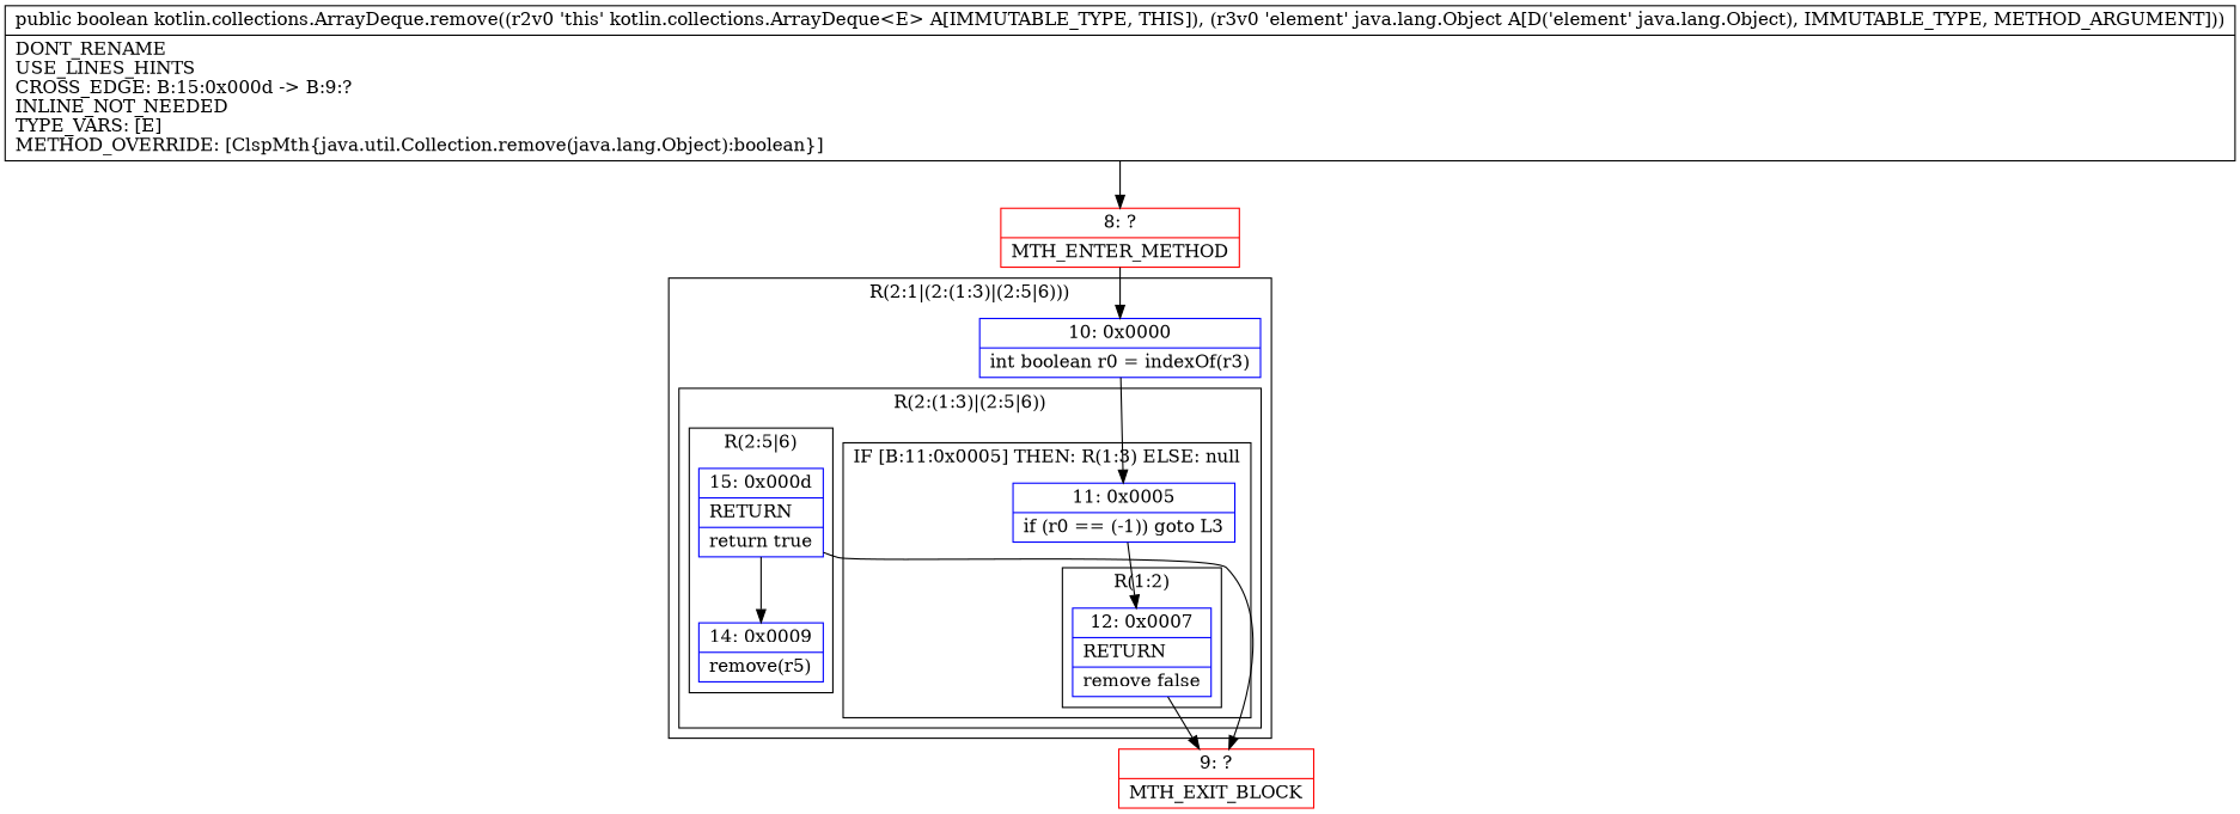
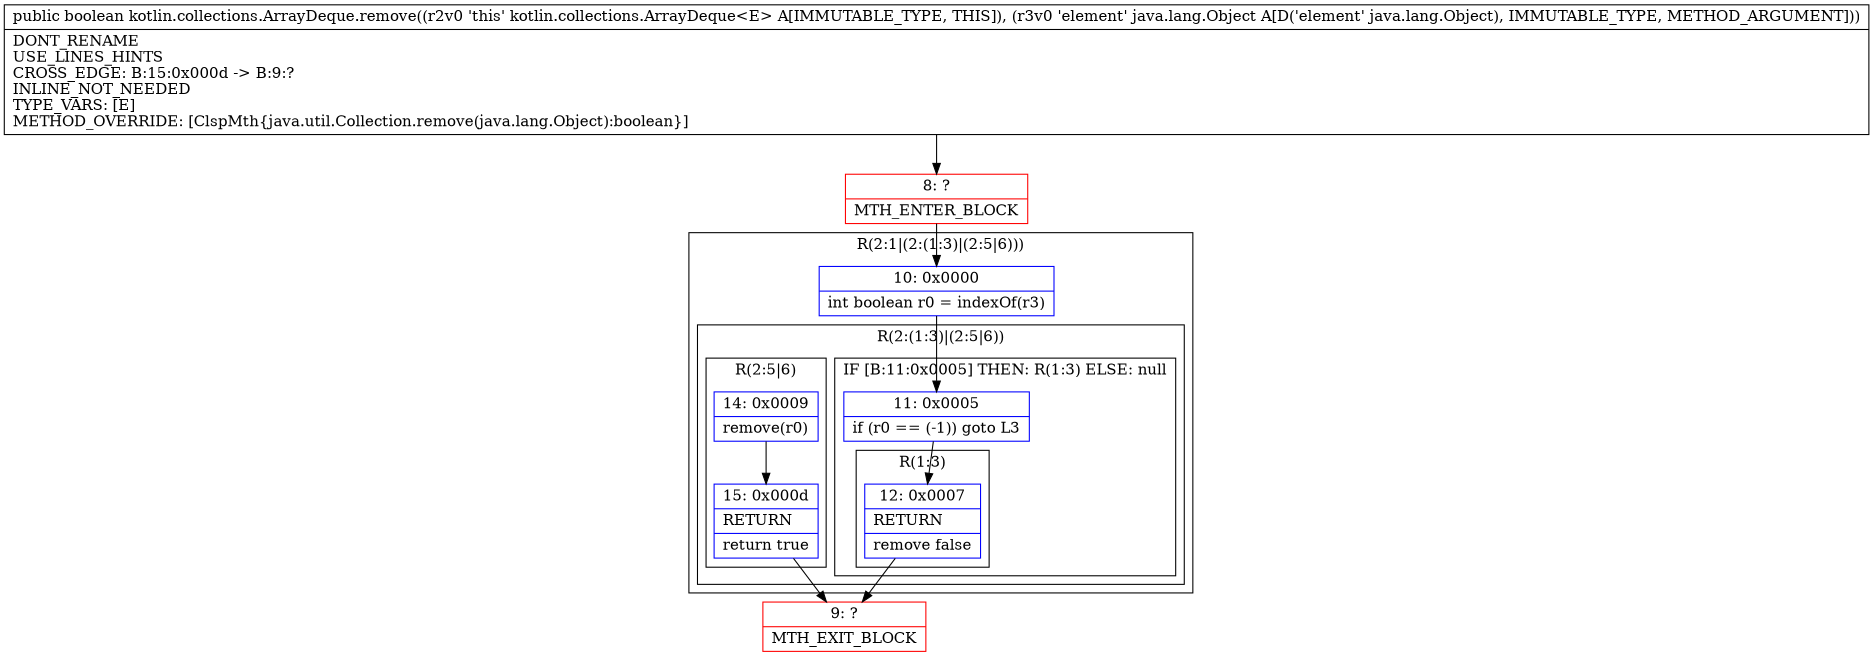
  digraph {
    node [color=blue shape=record]
    n1 [label="{12\:\ 0x0007|RETURN\l|remove false\l}"]
    n2 [label="{11\:\ 0x0005|if (r0 == (\-1)) goto L3\l}"]
-   n3 [label="{14\:\ 0x0009|remove(r5)\l}"]
+   n3 [label="{14\:\ 0x0009|remove(r0)\l}"]
    n4 [label="{15\:\ 0x000d|RETURN\l|return true\l}"]
    n5 [label="{10\:\ 0x0000|int boolean r0 = indexOf(r3)\l}"]
    n6 [color=red label="{9\:\ ?|MTH_EXIT_BLOCK\l}"]
-   n7 [color=red label="{8\:\ ?|MTH_ENTER_METHOD\l}"]
+   n7 [color=red label="{8\:\ ?|MTH_ENTER_BLOCK\l}"]
    n8 [label="{public boolean kotlin.collections.ArrayDeque.remove((r2v0 'this' kotlin.collections.ArrayDeque\<E\> A[IMMUTABLE_TYPE, THIS]), (r3v0 'element' java.lang.Object A[D('element' java.lang.Object), IMMUTABLE_TYPE, METHOD_ARGUMENT]))  | DONT_RENAME\lUSE_LINES_HINTS\lCROSS_EDGE: B:15:0x000d \-\> B:9:?\lINLINE_NOT_NEEDED\lTYPE_VARS: [E]\lMETHOD_OVERRIDE: [ClspMth\{java.util.Collection.remove(java.lang.Object):boolean\}]\l}" color=""]
    subgraph cluster_1 {
      label="R(2:1|(2:(1:3)|(2:5|6)))"
      n5
      subgraph cluster_2 {
        label="R(2:(1:3)|(2:5|6))"
        subgraph cluster_3 {
          label="IF [B:11:0x0005] THEN: R(1:3) ELSE: null"
          n2
          subgraph cluster_4 {
-           label="R(1:2)"
+           label="R(1:3)"
            n1
          }
        }
        subgraph cluster_5 {
          label="R(2:5|6)"
          n3
          n4
        }
      }
    }
    n1 -> n6
    n2 -> n1
-   n4 -> n3
+   n3 -> n4
    n4 -> n6
    n5 -> n2
    n7 -> n5
    n8 -> n7
  }
